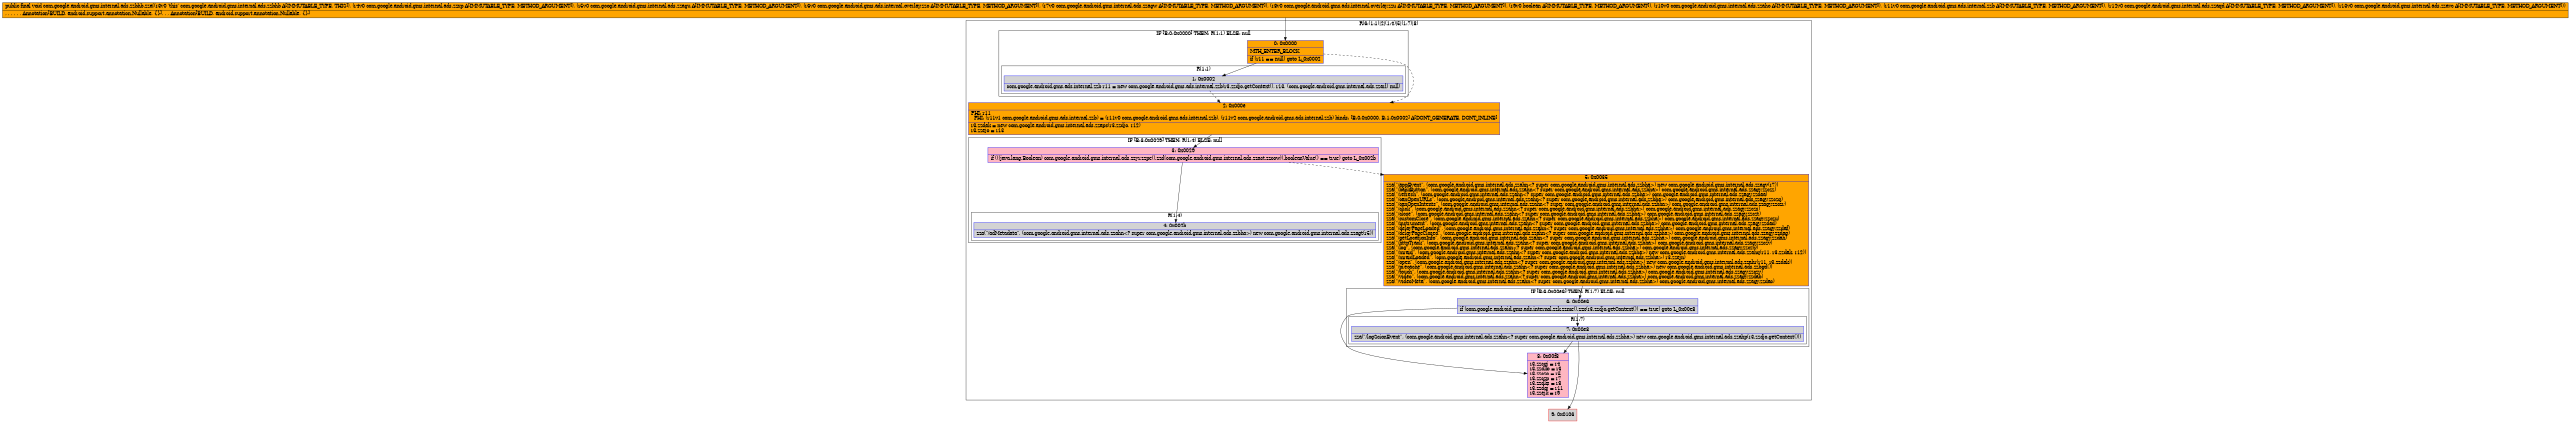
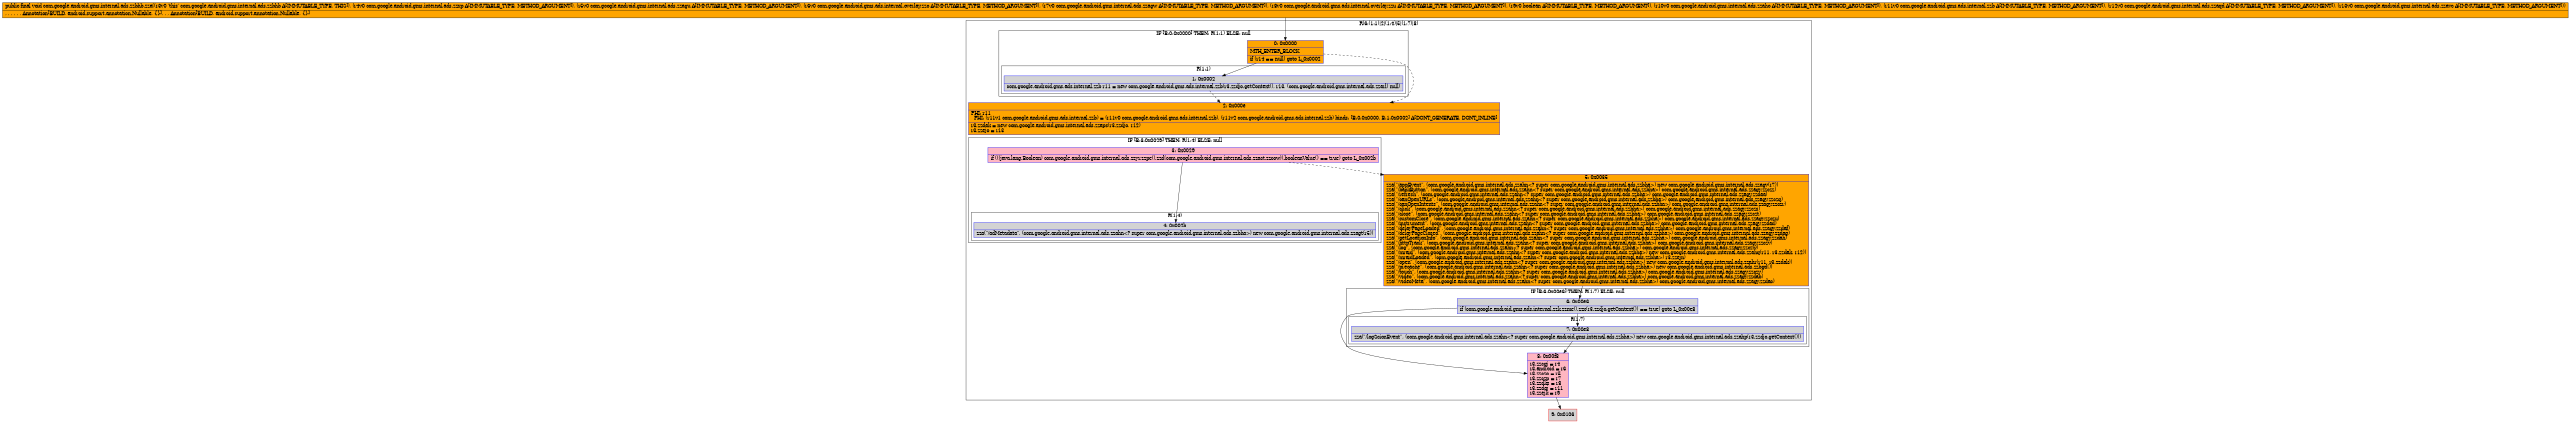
  digraph {
    node [color=blue fillcolor=lightgrey shape=record style=filled]
    n1 [label="{1\:\ 0x0002|com.google.android.gms.ads.internal.zzb r11 = new com.google.android.gms.ads.internal.zzb(r3.zzdjo.getContext(), r13, (com.google.android.gms.internal.ads.zzarl) null)\l}"]
-   n2 [fillcolor=orange label="{0\:\ 0x0000|MTH_ENTER_BLOCK\l|if (r11 == null) goto L_0x0002\l}"]
+   n2 [fillcolor=orange label="{0\:\ 0x0000|MTH_ENTER_BLOCK\l|if (r14 == null) goto L_0x0002\l}"]
    n3 [label="{4\:\ 0x002b|zza(\"\/adMetadata\", (com.google.android.gms.internal.ads.zzahn\<? super com.google.android.gms.internal.ads.zzbha\>) new com.google.android.gms.internal.ads.zzagt(r5))\l}"]
    n4 [fillcolor=lightpink label="{3\:\ 0x0029|if (((java.lang.Boolean) com.google.android.gms.internal.ads.zzyr.zzpe().zzd(com.google.android.gms.internal.ads.zzact.zzcow)).booleanValue() == true) goto L_0x002b\l}"]
    n5 [label="{7\:\ 0x00e8|zza(\"\/logScionEvent\", (com.google.android.gms.internal.ads.zzahn\<? super com.google.android.gms.internal.ads.zzbha\>) new com.google.android.gms.internal.ads.zzahp(r3.zzdjo.getContext()))\l}"]
    n6 [label="{6\:\ 0x00e6|if (com.google.android.gms.ads.internal.zzk.zzme().zzx(r3.zzdjo.getContext()) == true) goto L_0x00e8\l}"]
    n7 [fillcolor=orange label="{2\:\ 0x000e|PHI: r11 \l  PHI: (r11v1 com.google.android.gms.ads.internal.zzb) = (r11v0 com.google.android.gms.ads.internal.zzb), (r11v2 com.google.android.gms.ads.internal.zzb) binds: [B:0:0x0000, B:1:0x0002] A[DONT_GENERATE, DONT_INLINE]\l|r3.zzdak = new com.google.android.gms.internal.ads.zzaps(r3.zzdjo, r12)\lr3.zzejo = r13\l}"]
    n8 [fillcolor=orange label="{5\:\ 0x0035|zza(\"\/appEvent\", (com.google.android.gms.internal.ads.zzahn\<? super com.google.android.gms.internal.ads.zzbha\>) new com.google.android.gms.internal.ads.zzagv(r7))\lzza(\"\/backButton\", (com.google.android.gms.internal.ads.zzahn\<? super com.google.android.gms.internal.ads.zzbha\>) com.google.android.gms.internal.ads.zzagy.zzczz)\lzza(\"\/refresh\", (com.google.android.gms.internal.ads.zzahn\<? super com.google.android.gms.internal.ads.zzbha\>) com.google.android.gms.internal.ads.zzagy.zzdaa)\lzza(\"\/canOpenURLs\", (com.google.android.gms.internal.ads.zzahn\<? super com.google.android.gms.internal.ads.zzbha\>) com.google.android.gms.internal.ads.zzagy.zzczq)\lzza(\"\/canOpenIntents\", (com.google.android.gms.internal.ads.zzahn\<? super com.google.android.gms.internal.ads.zzbha\>) com.google.android.gms.internal.ads.zzagy.zzczr)\lzza(\"\/click\", (com.google.android.gms.internal.ads.zzahn\<? super com.google.android.gms.internal.ads.zzbha\>) com.google.android.gms.internal.ads.zzagy.zzczs)\lzza(\"\/close\", (com.google.android.gms.internal.ads.zzahn\<? super com.google.android.gms.internal.ads.zzbha\>) com.google.android.gms.internal.ads.zzagy.zzczt)\lzza(\"\/customClose\", (com.google.android.gms.internal.ads.zzahn\<? super com.google.android.gms.internal.ads.zzbha\>) com.google.android.gms.internal.ads.zzagy.zzczu)\lzza(\"\/instrument\", (com.google.android.gms.internal.ads.zzahn\<? super com.google.android.gms.internal.ads.zzbha\>) com.google.android.gms.internal.ads.zzagy.zzdad)\lzza(\"\/delayPageLoaded\", (com.google.android.gms.internal.ads.zzahn\<? super com.google.android.gms.internal.ads.zzbha\>) com.google.android.gms.internal.ads.zzagy.zzdaf)\lzza(\"\/delayPageClosed\", (com.google.android.gms.internal.ads.zzahn\<? super com.google.android.gms.internal.ads.zzbha\>) com.google.android.gms.internal.ads.zzagy.zzdag)\lzza(\"\/getLocationInfo\", (com.google.android.gms.internal.ads.zzahn\<? super com.google.android.gms.internal.ads.zzbha\>) com.google.android.gms.internal.ads.zzagy.zzdah)\lzza(\"\/httpTrack\", (com.google.android.gms.internal.ads.zzahn\<? super com.google.android.gms.internal.ads.zzbha\>) com.google.android.gms.internal.ads.zzagy.zzczv)\lzza(\"\/log\", (com.google.android.gms.internal.ads.zzahn\<? super com.google.android.gms.internal.ads.zzbha\>) com.google.android.gms.internal.ads.zzagy.zzczw)\lzza(\"\/mraid\", (com.google.android.gms.internal.ads.zzahn\<? super com.google.android.gms.internal.ads.zzbha\>) new com.google.android.gms.internal.ads.zzahq(r11, r3.zzdak, r12))\lzza(\"\/mraidLoaded\", (com.google.android.gms.internal.ads.zzahn\<? super com.google.android.gms.internal.ads.zzbha\>) r3.zzejn)\lzza(\"\/open\", (com.google.android.gms.internal.ads.zzahn\<? super com.google.android.gms.internal.ads.zzbha\>) new com.google.android.gms.internal.ads.zzahr(r11, r3.zzdak))\lzza(\"\/precache\", (com.google.android.gms.internal.ads.zzahn\<? super com.google.android.gms.internal.ads.zzbha\>) new com.google.android.gms.internal.ads.zzbgd())\lzza(\"\/touch\", (com.google.android.gms.internal.ads.zzahn\<? super com.google.android.gms.internal.ads.zzbha\>) com.google.android.gms.internal.ads.zzagy.zzczy)\lzza(\"\/video\", (com.google.android.gms.internal.ads.zzahn\<? super com.google.android.gms.internal.ads.zzbha\>) com.google.android.gms.internal.ads.zzagy.zzdab)\lzza(\"\/videoMeta\", (com.google.android.gms.internal.ads.zzahn\<? super com.google.android.gms.internal.ads.zzbha\>) com.google.android.gms.internal.ads.zzagy.zzdac)\l}"]
-   n9 [fillcolor=lightpink label="{8\:\ 0x00f8|r3.zzcgj = r4\lr3.zzdko = r6\lr3.zzczo = r5\lr3.zzczp = r7\lr3.zzdks = r8\lr3.zzdaj = r11\lr3.zzejk = r9\l}"]
+   n9 [fillcolor=lightpink label="{8\:\ 0x00f8|r3.zzcgj = r4\lr3.android = r6\lr3.zzczo = r5\lr3.zzczp = r7\lr3.zzdks = r8\lr3.zzdaj = r11\lr3.zzejk = r9\l}"]
    n10 [color=red label="{9\:\ 0x0106}"]
    n11 [fillcolor=orange label="{public final void com.google.android.gms.internal.ads.zzbhb.zza((r3v0 'this' com.google.android.gms.internal.ads.zzbhb A[IMMUTABLE_TYPE, THIS]), (r4v0 com.google.android.gms.internal.ads.zzxp A[IMMUTABLE_TYPE, METHOD_ARGUMENT]), (r5v0 com.google.android.gms.internal.ads.zzagu A[IMMUTABLE_TYPE, METHOD_ARGUMENT]), (r6v0 com.google.android.gms.ads.internal.overlay.zzo A[IMMUTABLE_TYPE, METHOD_ARGUMENT]), (r7v0 com.google.android.gms.internal.ads.zzagw A[IMMUTABLE_TYPE, METHOD_ARGUMENT]), (r8v0 com.google.android.gms.ads.internal.overlay.zzu A[IMMUTABLE_TYPE, METHOD_ARGUMENT]), (r9v0 boolean A[IMMUTABLE_TYPE, METHOD_ARGUMENT]), (r10v0 com.google.android.gms.internal.ads.zzaho A[IMMUTABLE_TYPE, METHOD_ARGUMENT]), (r11v0 com.google.android.gms.ads.internal.zzb A[IMMUTABLE_TYPE, METHOD_ARGUMENT]), (r12v0 com.google.android.gms.internal.ads.zzaqd A[IMMUTABLE_TYPE, METHOD_ARGUMENT]), (r13v0 com.google.android.gms.internal.ads.zzavc A[IMMUTABLE_TYPE, METHOD_ARGUMENT]))  | , , , , , , Annotation[BUILD, android.support.annotation.Nullable, \{\}], , , Annotation[BUILD, android.support.annotation.Nullable, \{\}]\l}" color=""]
    subgraph cluster_1 {
      label="R(6:(1:1)|2|(1:4)|5|(1:7)|8)"
      n7
      n8
      n9
      subgraph cluster_2 {
        label="IF [B:0:0x0000] THEN: R(1:1) ELSE: null"
        n2
        subgraph cluster_3 {
          label="R(1:1)"
          n1
        }
      }
      subgraph cluster_4 {
        label="IF [B:3:0x0029] THEN: R(1:4) ELSE: null"
        n4
        subgraph cluster_5 {
          label="R(1:4)"
          n3
        }
      }
      subgraph cluster_6 {
        label="IF [B:6:0x00e6] THEN: R(1:7) ELSE: null"
        n6
        subgraph cluster_7 {
          label="R(1:7)"
          n5
        }
      }
    }
    n1 -> n7 [style=dashed]
    n2 -> n1
    n2 -> n7 [style=dashed]
    n4 -> n3
    n4 -> n8 [style=dashed]
    n5 -> n9
    n6 -> n5
    n6 -> n9 [style=solid]
-   n7 -> n4
    n8 -> n6
-   n5 -> n10
+   n9 -> n10
    n11 -> n2
  }
